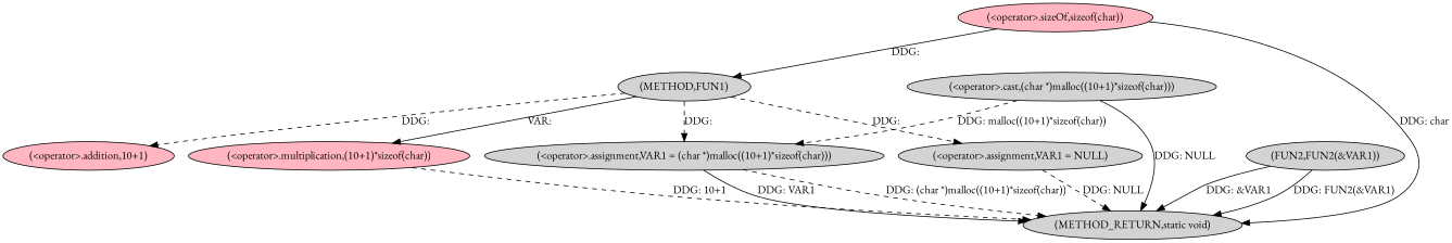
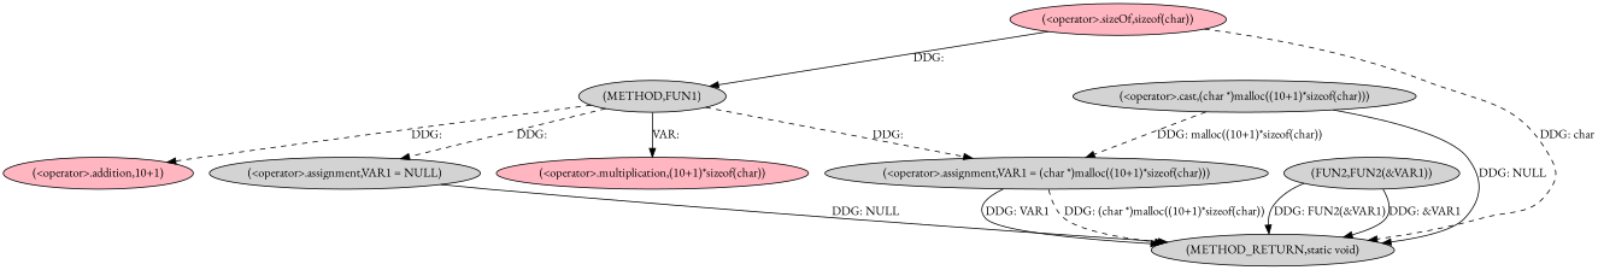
  digraph {
    fontname="EB Garamond"
    node [fillcolor=lightgrey fontname="EB Garamond" style=filled]
    edge [fontname="EB Garamond" style=dashed]
    n1 [label="(METHOD,FUN1)"]
    n2 [label="(<operator>.assignment,VAR1 = NULL)"]
    n3 [label="(<operator>.assignment,VAR1 = (char *)malloc((10+1)*sizeof(char)))"]
    n4 [fillcolor=lightpink label="(<operator>.multiplication,(10+1)*sizeof(char))"]
    n5 [fillcolor=lightpink label="(<operator>.addition,10+1)"]
    n6 [label="(METHOD_RETURN,static void)"]
    n7 [fillcolor=lightpink label="(<operator>.sizeOf,sizeof(char))"]
    n8 [label="(<operator>.cast,(char *)malloc((10+1)*sizeof(char)))"]
    n9 [label="(FUN2,FUN2(&VAR1))"]
    n1 -> n2 [label="DDG: "]
    n1 -> n3 [label="DDG: "]
    n1 -> n4 [label="VAR: " style=solid]
    n1 -> n5 [label="DDG: "]
-   n2 -> n6 [label="DDG: NULL"]
+   n2 -> n6 [label="DDG: NULL" style=solid]
    n3 -> n6 [label="DDG: (char *)malloc((10+1)*sizeof(char))"]
    n3 -> n6 [label="DDG: VAR1" style=solid]
-   n4 -> n6 [label="DDG: 10+1"]
    n7 -> n1 [label="DDG: " style=solid]
-   n7 -> n6 [label="DDG: char" style=solid]
+   n7 -> n6 [label="DDG: char"]
    n8 -> n3 [label="DDG: malloc((10+1)*sizeof(char))"]
    n8 -> n6 [label="DDG: NULL" style=solid]
    n9 -> n6 [label="DDG: FUN2(&VAR1)" style=solid]
    n9 -> n6 [label="DDG: &VAR1" style=solid]
  }
